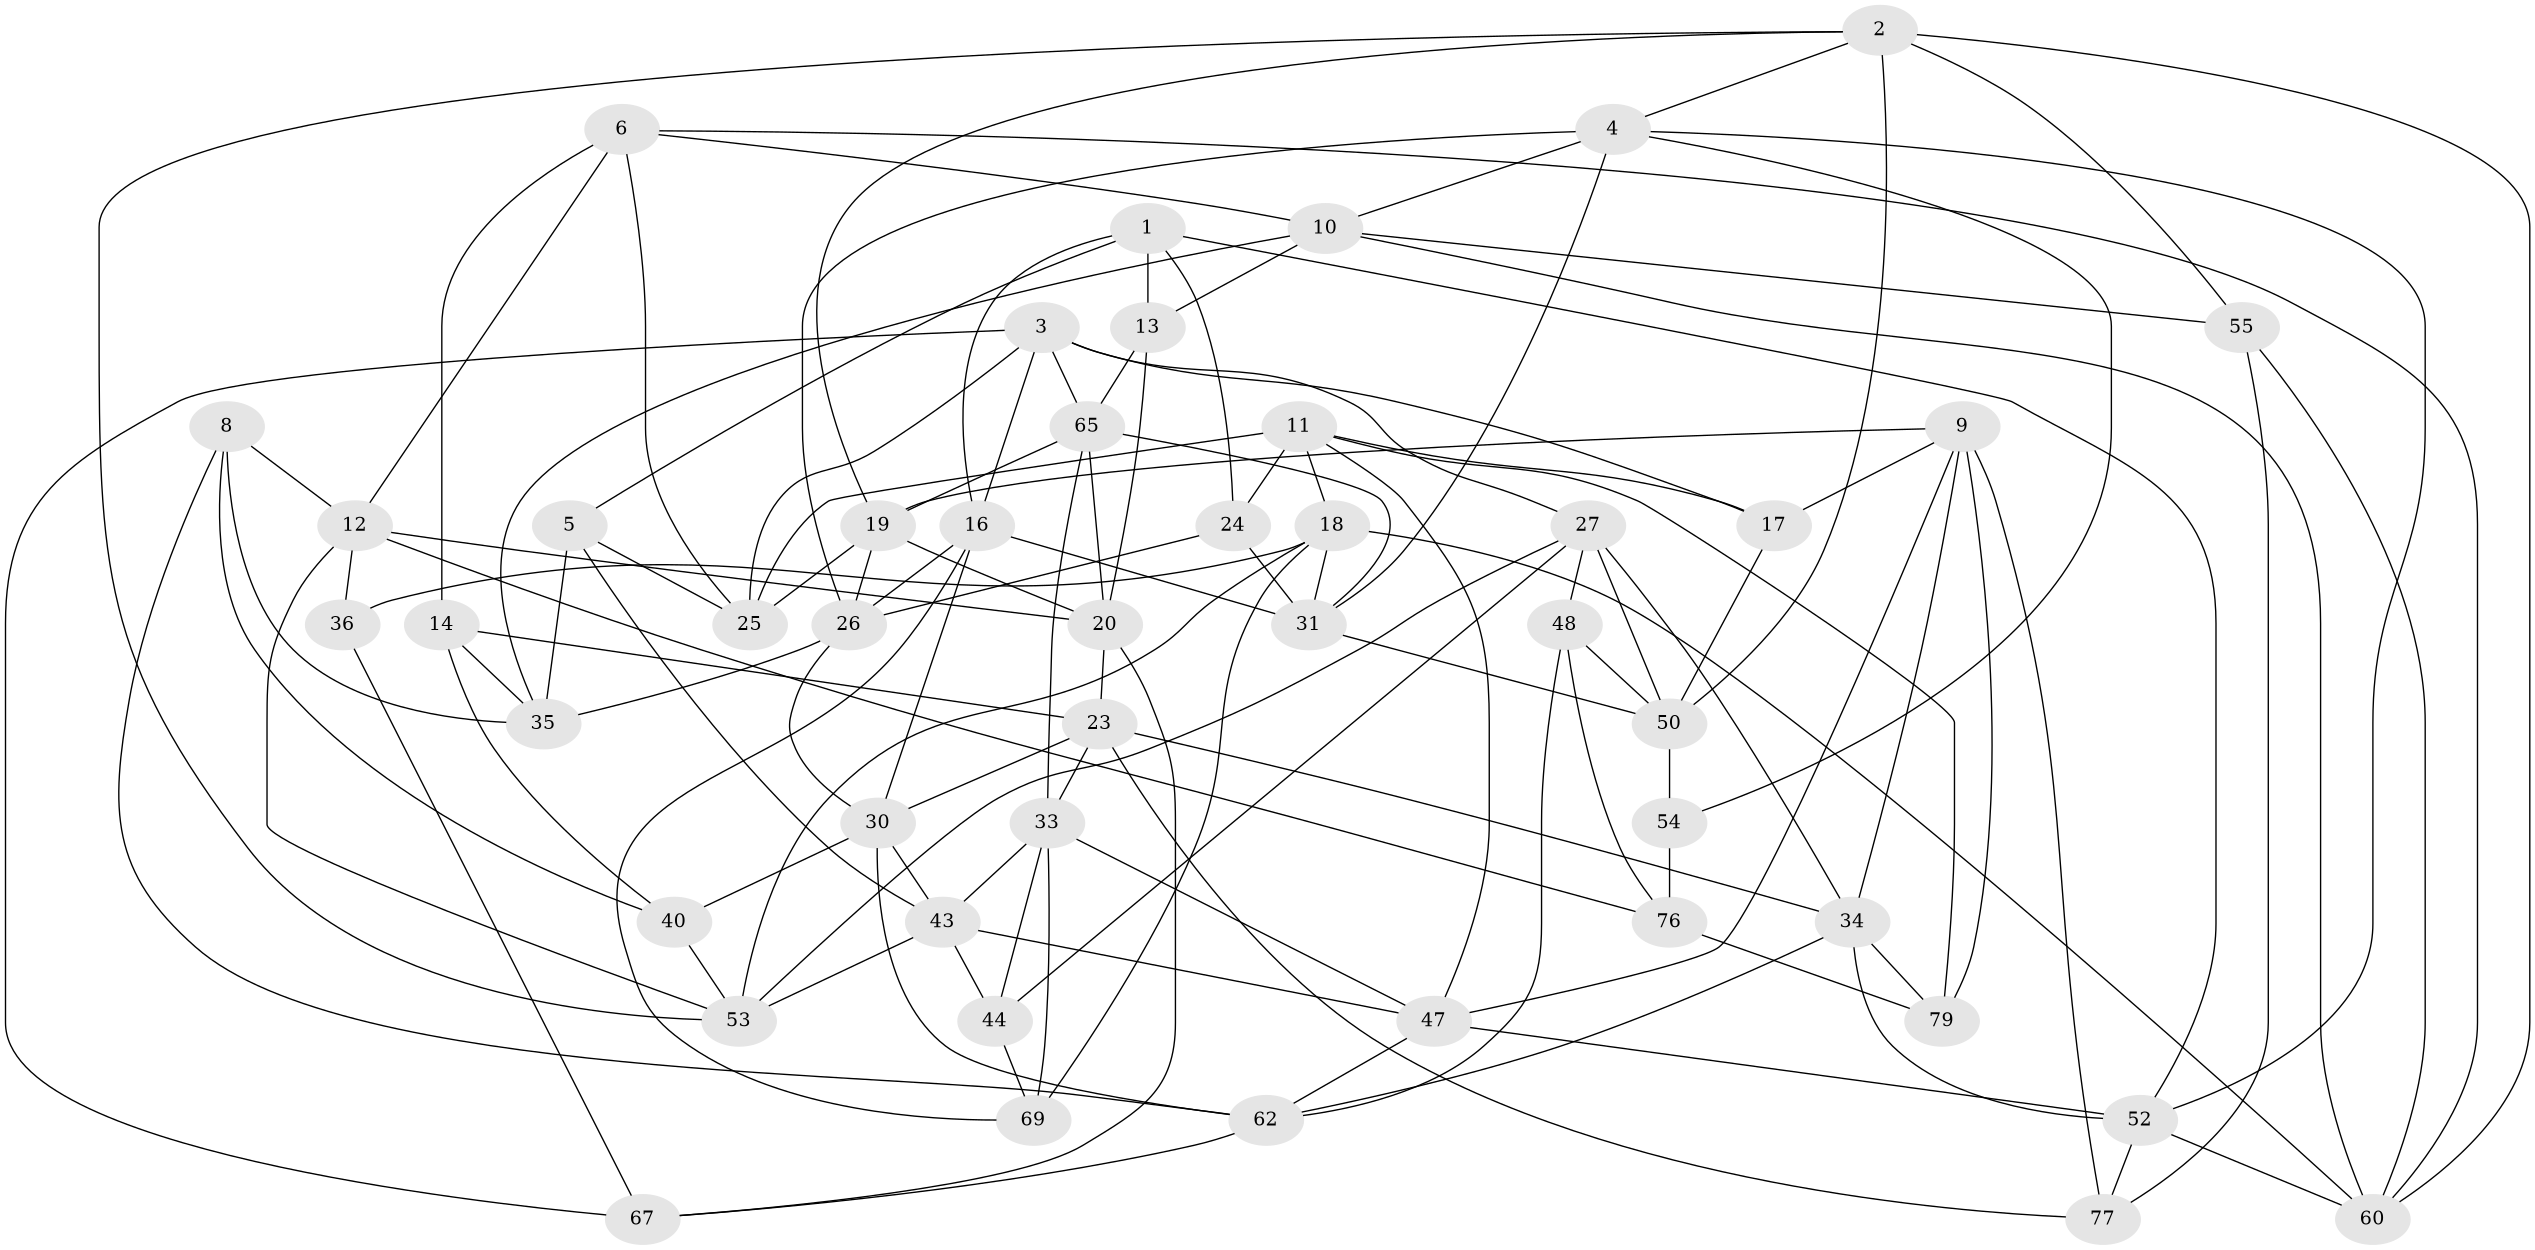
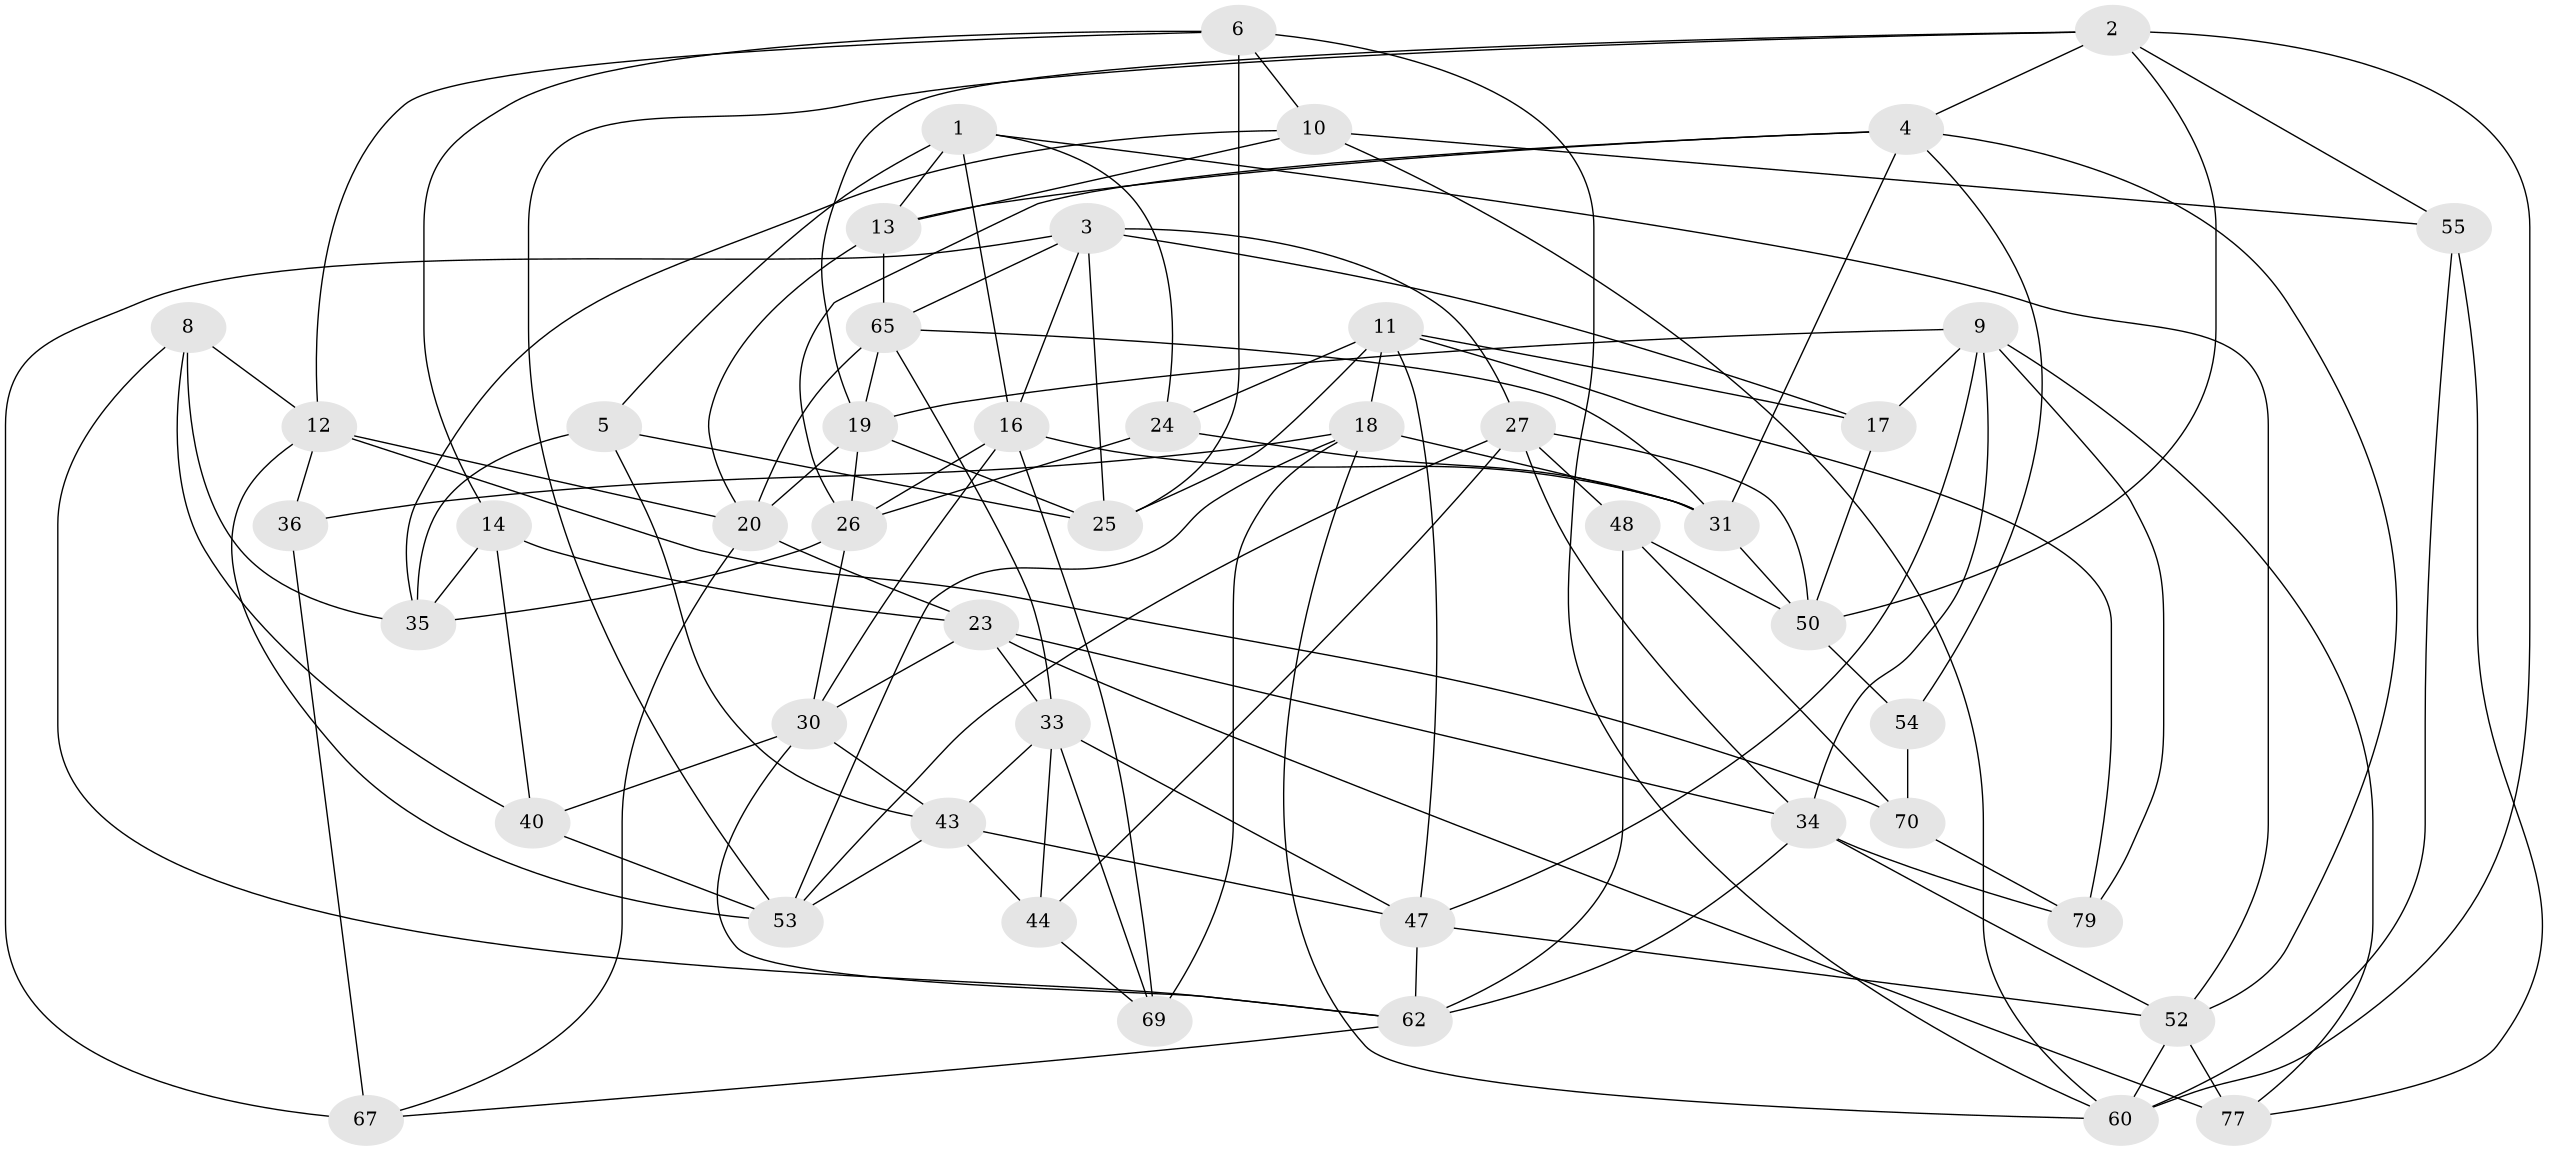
  graph {
    node [color=gray90 style=filled]
    1 [super="+61"]
    5 [super="+59"]
    13
    16 [super="+75"]
    24
    52 [super="+56"]
    25 [super="+42"]
    35 [super="+71"]
    43 [super="+68"]
    n10 [label=65 super="+32"]
    20 [super="+74"]
    26 [super="+39"]
    31 [super="+63"]
    30 [super="+46"]
    69
    36
    67
    60 [super="+73"]
    77
    2 [super="+7"]
    4 [super="+29"]
    19 [super="+49"]
    50 [super="+51"]
    53 [super="+58"]
    55
    10 [super="+38"]
    54
    3 [super="+65"]
    17
    27 [super="+41"]
    33 [super="+64"]
    34 [super="+72"]
    44
    48
-   70 [super="+76" label=76]
+   70 [super="+76"]
    47 [super="+57"]
    79
    6 [super="+45"]
    12 [super="+28"]
    14
    40
    23 [super="+37"]
    8
    62 [super="+78"]
    9 [super="+66"]
    11 [super="+21"]
    18 [super="+22"]
    1 -- 5
    1 -- 13
    1 -- 16
    1 -- 24
    1 -- 52
    5 -- 25
    5 -- 35 [weight=2]
    5 -- 43
    13 -- n10
    13 -- 20
    16 -- 26
    16 -- 31
    16 -- 30
    16 -- 69
    24 -- 26
    24 -- 31
    52 -- 60
    52 -- 77
    43 -- 53
    43 -- 44
    43 -- 47
    n10 -- 20
    n10 -- 31
    n10 -- 19
    n10 -- 33
    20 -- 67
    20 -- 23
    26 -- 35
    26 -- 30
    31 -- 50
    30 -- 43
    30 -- 40
    30 -- 62
    36 -- 67
    2 -- 60
    2 -- 4
    2 -- 19
    2 -- 50
    2 -- 53
    2 -- 55
    4 -- 52
    4 -- 26
    4 -- 31
-   4 -- 10
+   4 -- 13
    4 -- 54
    19 -- 25
    19 -- 20
    19 -- 26
    50 -- 54
    55 -- 60
    55 -- 77
    10 -- 13
    10 -- 35
    10 -- 60
    10 -- 55
    54 -- 70 [weight=2]
    3 -- 16
    3 -- 25
    3 -- n10
    3 -- 67
    3 -- 17
    3 -- 27
    17 -- 50
    27 -- 50
    27 -- 53
    27 -- 34
    27 -- 44
    27 -- 48
    33 -- 43
    33 -- 69
    33 -- 44
    33 -- 47
    34 -- 52
    34 -- 79
    34 -- 62
    44 -- 69
    48 -- 50
    48 -- 70
    48 -- 62
    70 -- 79
    47 -- 52
    47 -- 62
    6 -- 25 [weight=2]
    6 -- 60
    6 -- 10
    6 -- 12
    6 -- 14
    12 -- 20
    12 -- 36
    12 -- 53
    12 -- 70
    14 -- 35
    14 -- 40
    14 -- 23
    40 -- 53
    23 -- 30
    23 -- 77
    23 -- 33
    23 -- 34
    8 -- 35
    8 -- 12
    8 -- 40
    8 -- 62
    62 -- 67
    9 -- 77
    9 -- 19
    9 -- 17
    9 -- 34
    9 -- 47
    9 -- 79
    11 -- 24
    11 -- 25
    11 -- 17
    11 -- 47
    11 -- 79
    11 -- 18
    18 -- 31
    18 -- 69
    18 -- 36
    18 -- 60
    18 -- 53
  }
